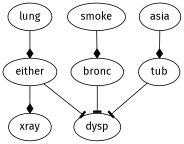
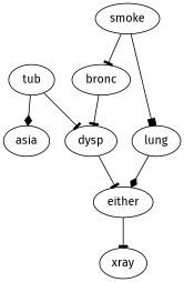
  digraph {
    fontname="Fira Sans"
    node [fontname="Fira Sans"]
    edge [arrowhead=tee fontname="Fira Sans"]
    tub
    asia
    dysp
    either
    xray
    lung
    smoke
    bronc
-   asia -> tub [arrowhead=diamond]
+   tub -> asia [arrowhead=diamond]
    tub -> dysp
-   either -> dysp
-   either -> xray [arrowhead=diamond]
+   dysp -> either
+   either -> xray
    lung -> either [arrowhead=diamond]
-   smoke -> bronc [arrowhead=diamond]
+   smoke -> lung [arrowhead=box]
+   smoke -> bronc
    bronc -> dysp
  }
